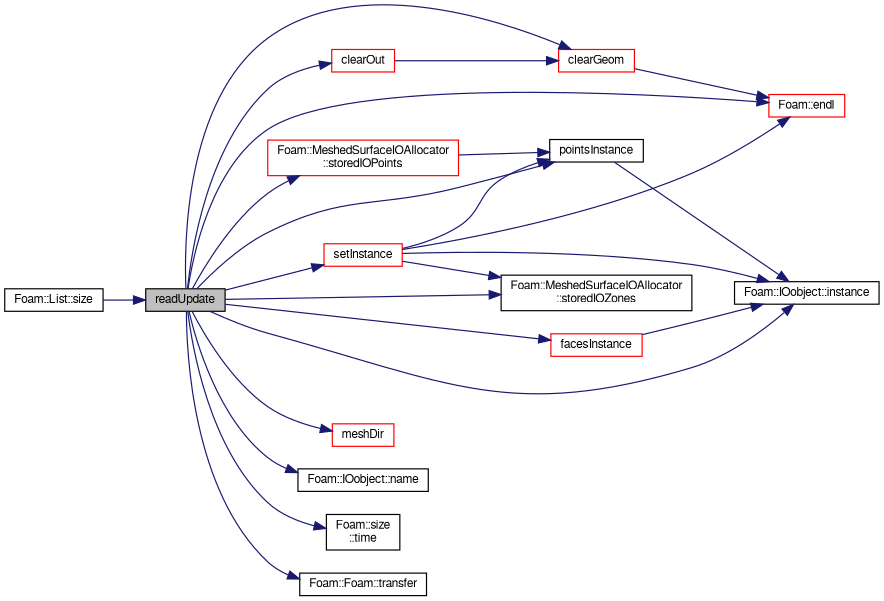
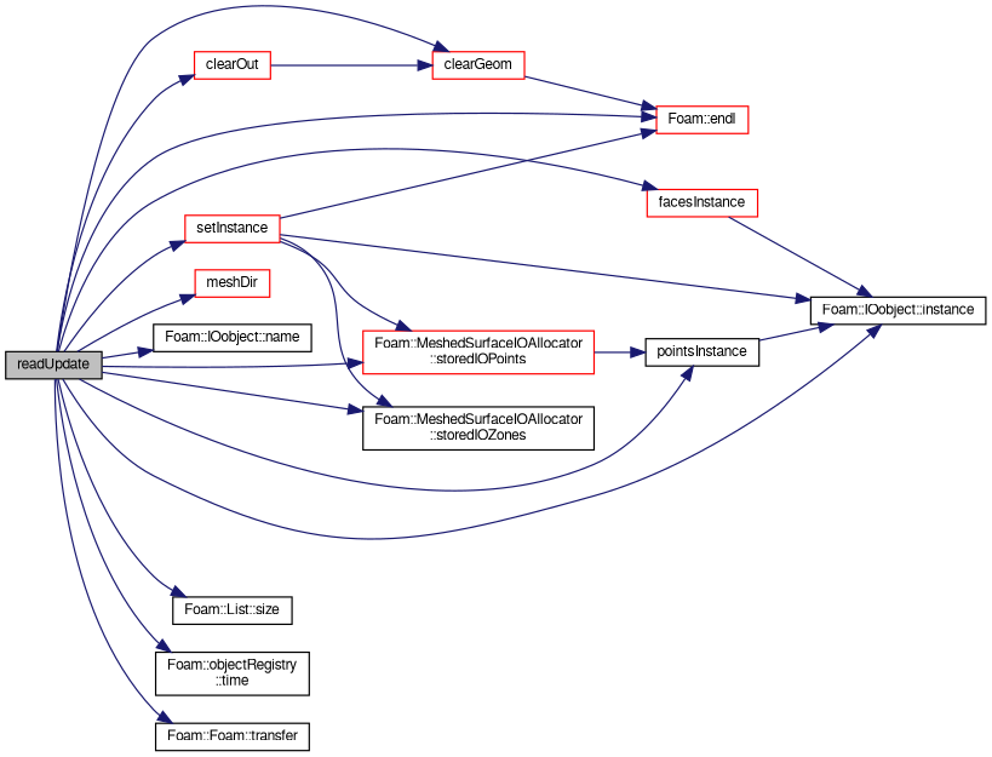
  digraph {
    rankdir=LR
    node [color=black fontname=FreeSans fontsize=10 shape=record]
    edge [color=midnightblue fontname=FreeSans fontsize=10 labelfontname=FreeSans labelfontsize=10 style=solid]
    n1 [fillcolor=grey75 fontcolor=black height=0.2 label=readUpdate style=filled width=0.4]
    n2 [color=red height=0.2 label=clearGeom width=0.4]
    n3 [color=red height=0.2 label="Foam::endl" width=0.4]
    n4 [color=red height=0.2 label=clearOut width=0.4]
    n5 [color=red height=0.2 label=facesInstance width=0.4]
    n6 [height=0.2 label="Foam::IOobject::instance" width=0.4]
    n7 [color=red height=0.2 label=meshDir width=0.4]
    n8 [height=0.2 label="Foam::IOobject::name" width=0.4]
    n9 [height=0.2 label=pointsInstance width=0.4]
    n10 [color=red height=0.2 label="Foam::MeshedSurfaceIOAllocator\l::storedIOPoints" width=0.4]
    n11 [color=red height=0.2 label=setInstance width=0.4]
    n12 [height=0.2 label="Foam::MeshedSurfaceIOAllocator\l::storedIOZones" width=0.4]
    n13 [height=0.2 label="Foam::List::size" width=0.4]
-   n14 [height=0.2 label="Foam::size\l::time" width=0.4]
+   n14 [height=0.2 label="Foam::objectRegistry\l::time" width=0.4]
    n15 [height=0.2 label="Foam::Foam::transfer" width=0.4]
    n1 -> n2
    n1 -> n3
    n1 -> n4
    n1 -> n5
    n1 -> n6
    n1 -> n7
    n1 -> n8
    n1 -> n9
    n1 -> n10
    n1 -> n11
    n1 -> n12
-   n13 -> n1
+   n1 -> n13
    n1 -> n14
    n1 -> n15
    n2 -> n3
    n4 -> n2
    n5 -> n6
    n9 -> n6
    n10 -> n9
    n11 -> n3
    n11 -> n6
-   n11 -> n9
+   n11 -> n10
    n11 -> n12
  }
